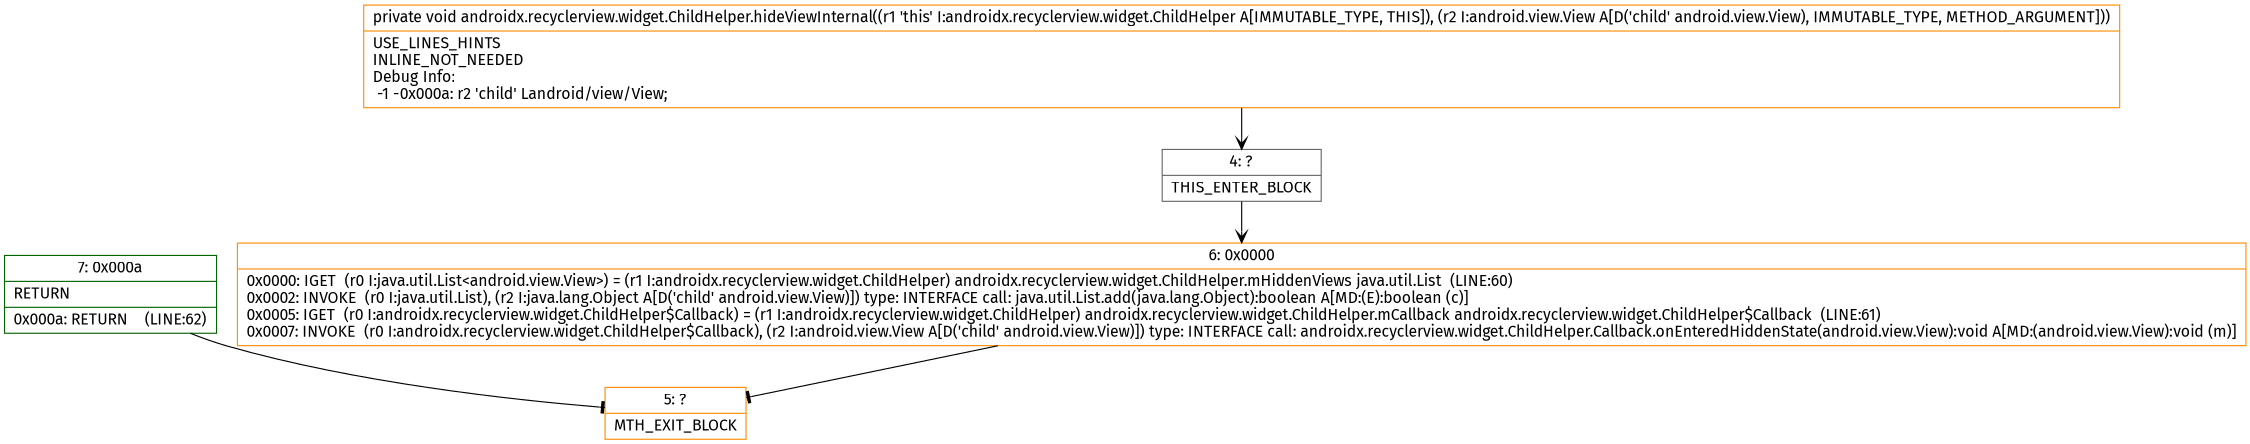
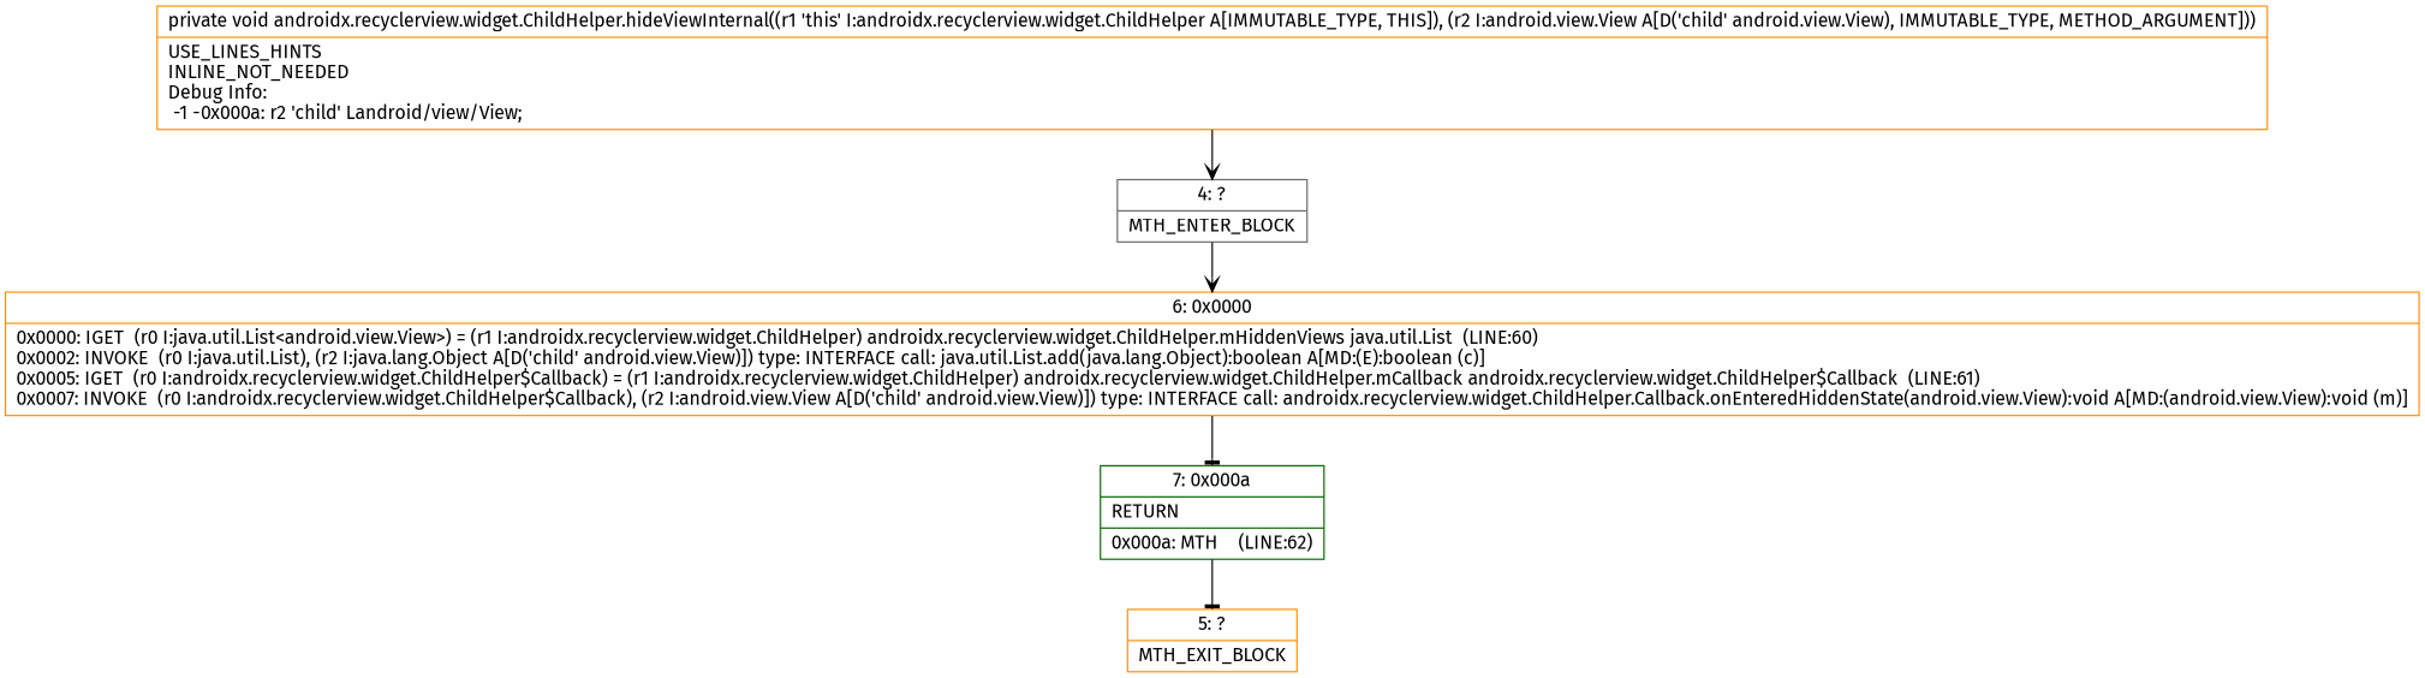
  digraph {
    fontname="Fira Sans"
    node [color=darkorange fontname="Fira Sans" shape=record]
    edge [arrowhead=vee fontname="Fira Sans" style=solid]
-   n1 [color=gray40 label="{4\:\ ?|THIS_ENTER_BLOCK\l}"]
+   n1 [color=gray40 label="{4\:\ ?|MTH_ENTER_BLOCK\l}"]
    n2 [label="{6\:\ 0x0000|0x0000: IGET  (r0 I:java.util.List\<android.view.View\>) = (r1 I:androidx.recyclerview.widget.ChildHelper) androidx.recyclerview.widget.ChildHelper.mHiddenViews java.util.List  (LINE:60)\l0x0002: INVOKE  (r0 I:java.util.List), (r2 I:java.lang.Object A[D('child' android.view.View)]) type: INTERFACE call: java.util.List.add(java.lang.Object):boolean A[MD:(E):boolean (c)]\l0x0005: IGET  (r0 I:androidx.recyclerview.widget.ChildHelper$Callback) = (r1 I:androidx.recyclerview.widget.ChildHelper) androidx.recyclerview.widget.ChildHelper.mCallback androidx.recyclerview.widget.ChildHelper$Callback  (LINE:61)\l0x0007: INVOKE  (r0 I:androidx.recyclerview.widget.ChildHelper$Callback), (r2 I:android.view.View A[D('child' android.view.View)]) type: INTERFACE call: androidx.recyclerview.widget.ChildHelper.Callback.onEnteredHiddenState(android.view.View):void A[MD:(android.view.View):void (m)]\l}"]
-   n3 [color=darkgreen label="{7\:\ 0x000a|RETURN\l|0x000a: RETURN    (LINE:62)\l}"]
+   n3 [color=darkgreen label="{7\:\ 0x000a|RETURN\l|0x000a: MTH    (LINE:62)\l}"]
    n4 [label="{5\:\ ?|MTH_EXIT_BLOCK\l}"]
    n5 [label="{private void androidx.recyclerview.widget.ChildHelper.hideViewInternal((r1 'this' I:androidx.recyclerview.widget.ChildHelper A[IMMUTABLE_TYPE, THIS]), (r2 I:android.view.View A[D('child' android.view.View), IMMUTABLE_TYPE, METHOD_ARGUMENT]))  | USE_LINES_HINTS\lINLINE_NOT_NEEDED\lDebug Info:\l  \-1 \-0x000a: r2 'child' Landroid\/view\/View;\l}"]
    n1 -> n2
-   n2 -> n4 [arrowhead=tee]
+   n2 -> n3 [arrowhead=tee]
    n3 -> n4 [arrowhead=tee]
    n5 -> n1
  }
